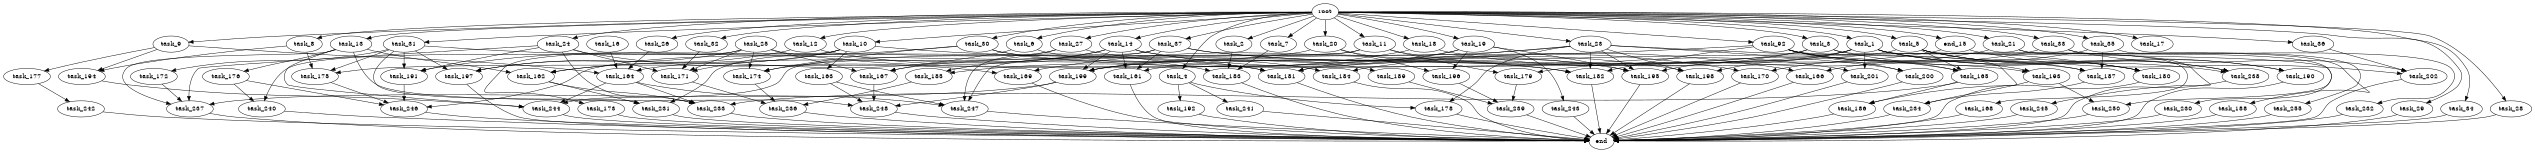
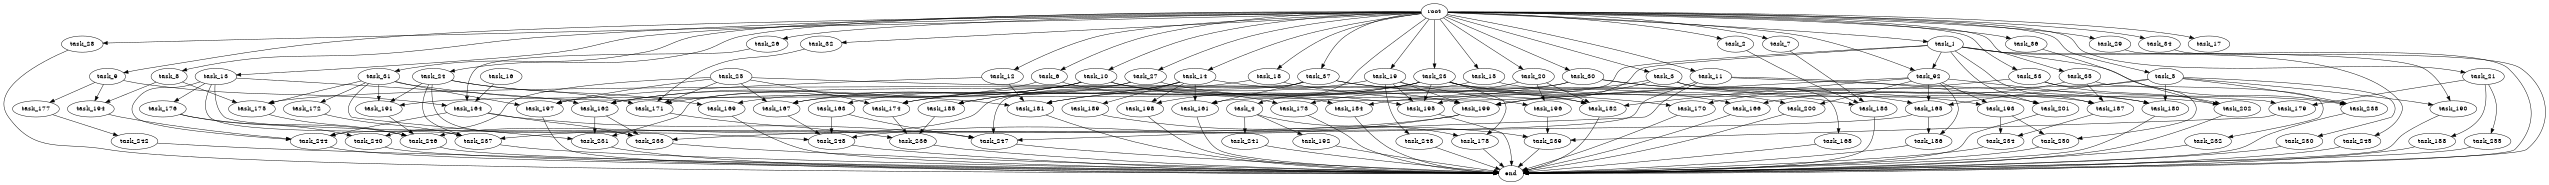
  digraph {
    task_171
    task_236
    end
    task_32
    task_191
    task_246
    task_28
    task_247
    task_27
    task_231
    task_167
    task_195
    task_248
    task_198
    task_4
    task_192
    task_241
    task_178
    task_2
    task_183
    task_13
    task_162
    task_237
    task_244
    task_176
    task_233
    task_240
    task_182
    task_186
    task_177
    task_242
    task_168
    task_245
    task_6
    task_184
    task_9
    task_194
    task_164
    task_20
    task_196
    task_239
    task_175
    task_189
    task_188
    task_179
    task_36
    task_202
    task_16
    task_185
    task_243
    task_161
    task_170
-   task_15 [label=end_15]
+   task_15
    task_10
    task_173
    task_163
    task_29
    task_250
    n59 [label=task_255]
    task_199
    task_190
    task_26
    task_25
    task_197
    task_174
    task_187
    task_234
    task_31
    task_181
    task_172
    task_201
    task_169
    task_180
    task_18
    task_165
    task_12
    task_230
    task_33
    task_238
    task_14
    task_21
    task_37
    task_166
    task_23
    task_200
    root
    task_5
    task_11
    task_3
    task_19
    n91 [label=task_92]
    task_7
    task_34
    task_17
    task_1
    task_35
    task_30
    task_24
    task_8
    task_193
    task_232
    task_171 -> task_236
    task_236 -> end
    task_32 -> task_171
    task_191 -> task_246
    task_246 -> end
    task_28 -> end
    task_247 -> end
    task_27 -> task_231
    task_27 -> task_167
    task_27 -> task_195
    task_231 -> end
    task_167 -> task_248
    task_195 -> end
    task_248 -> end
    task_198 -> end
    task_4 -> task_192
    task_4 -> task_241
    task_4 -> task_178
    task_192 -> end
    task_241 -> end
    task_178 -> end
    task_2 -> task_183
    task_183 -> end
    task_13 -> task_248
    task_13 -> task_162
    task_13 -> task_237
    task_13 -> task_244
    task_13 -> task_176
    task_162 -> task_231
    task_162 -> task_233
    task_237 -> end
    task_244 -> end
    task_176 -> task_246
    task_176 -> task_240
    task_233 -> end
    task_240 -> end
    task_182 -> end
    task_186 -> end
    task_177 -> task_242
    task_242 -> end
    task_168 -> end
    task_245 -> end
    task_6 -> task_162
    task_6 -> task_184
    task_184 -> end
    task_9 -> task_177
    task_9 -> task_194
    task_9 -> task_164
    task_194 -> task_244
    task_164 -> task_247
    task_164 -> task_244
    task_164 -> task_233
    task_20 -> task_182
-   task_20 -> task_164
+   task_20 -> task_173
    task_20 -> task_196
    task_196 -> task_239
    task_239 -> end
    task_175 -> task_246
    task_189 -> task_239
    task_188 -> end
    task_179 -> task_239
    task_36 -> task_202
    task_202 -> end
    task_16 -> task_164
    task_185 -> task_236
    task_243 -> end
    task_161 -> end
    task_170 -> end
    task_15 -> task_167
    task_15 -> task_202
    task_10 -> task_171
    task_10 -> task_162
    task_10 -> task_182
    task_10 -> task_173
    task_10 -> task_163
    task_173 -> end
    task_163 -> task_247
    task_163 -> task_248
    task_29 -> end
    task_250 -> end
    n59 -> end
    task_199 -> task_248
    task_199 -> task_237
    task_190 -> end
    task_26 -> task_164
    task_25 -> task_171
    task_25 -> task_167
    task_25 -> task_240
    task_25 -> task_197
    task_25 -> task_174
    task_25 -> task_187
    task_197 -> end
    task_174 -> task_236
    task_187 -> task_234
    task_234 -> end
    task_31 -> task_191
    task_31 -> task_231
    task_31 -> task_175
    task_31 -> task_197
    task_31 -> task_181
    task_31 -> task_172
    task_181 -> end
    task_172 -> task_237
    task_201 -> end
    task_169 -> end
    task_180 -> end
    task_18 -> task_185
    task_18 -> task_165
    task_165 -> task_233
    task_165 -> task_186
    task_12 -> task_197
    task_12 -> task_181
    task_230 -> end
    task_33 -> task_202
    task_33 -> task_170
    task_33 -> task_250
    task_238 -> end
    task_14 -> task_198
    task_14 -> task_189
    task_14 -> task_185
    task_14 -> task_161
    task_14 -> task_199
    task_14 -> task_174
    task_21 -> task_188
    task_21 -> task_179
    task_21 -> n59
    task_37 -> task_246
    task_37 -> task_247
    task_37 -> task_161
    task_37 -> task_170
    task_37 -> task_166
    task_166 -> end
    task_23 -> task_195
    task_23 -> task_198
    task_23 -> task_178
    task_23 -> task_182
    task_23 -> task_181
    task_23 -> task_169
    task_23 -> task_180
    task_23 -> task_200
    task_200 -> end
    root -> task_32
    root -> task_28
    root -> task_27
    root -> task_4
    root -> task_2
    root -> task_13
    root -> task_6
    root -> task_9
    root -> task_20
    root -> task_36
    root -> task_15
    root -> task_10
    root -> task_29
    root -> task_26
    root -> task_31
    root -> task_18
    root -> task_12
    root -> task_33
    root -> task_14
    root -> task_21
    root -> task_37
    root -> task_23
    root -> task_5
    root -> task_11
    root -> task_3
    root -> task_19
    root -> n91
    root -> task_7
    root -> task_34
    root -> task_17
    root -> task_1
    root -> task_35
    root -> task_30
    root -> task_24
    root -> task_8
    task_5 -> task_175
    task_5 -> task_190
    task_5 -> task_180
    task_5 -> task_165
    task_5 -> task_230
    task_5 -> task_238
    task_11 -> task_247
    task_11 -> task_244
    task_11 -> task_179
    task_11 -> task_201
    task_3 -> task_168
    task_3 -> task_184
    task_3 -> task_199
    task_3 -> task_238
    task_19 -> task_195
    task_19 -> task_196
    task_19 -> task_243
    task_19 -> task_199
    task_19 -> task_181
    n91 -> task_182
    n91 -> task_186
    n91 -> task_199
    n91 -> task_180
    n91 -> task_165
    n91 -> task_200
    n91 -> task_193
    task_7 -> task_183
    task_34 -> end
    task_1 -> task_195
-   task_1 -> task_198
+   task_1 -> n91
    task_1 -> task_245
    task_1 -> task_161
    task_1 -> task_190
    task_1 -> task_187
    task_1 -> task_201
    task_1 -> task_238
    task_35 -> task_187
    task_35 -> task_166
    task_35 -> task_232
    task_30 -> task_191
    task_30 -> task_183
    task_30 -> task_174
    task_30 -> task_193
    task_24 -> task_171
    task_24 -> task_191
    task_24 -> task_237
    task_24 -> task_233
    task_24 -> task_169
    task_8 -> task_194
    task_8 -> task_175
    task_193 -> task_250
    task_193 -> task_234
    task_232 -> end
  }
